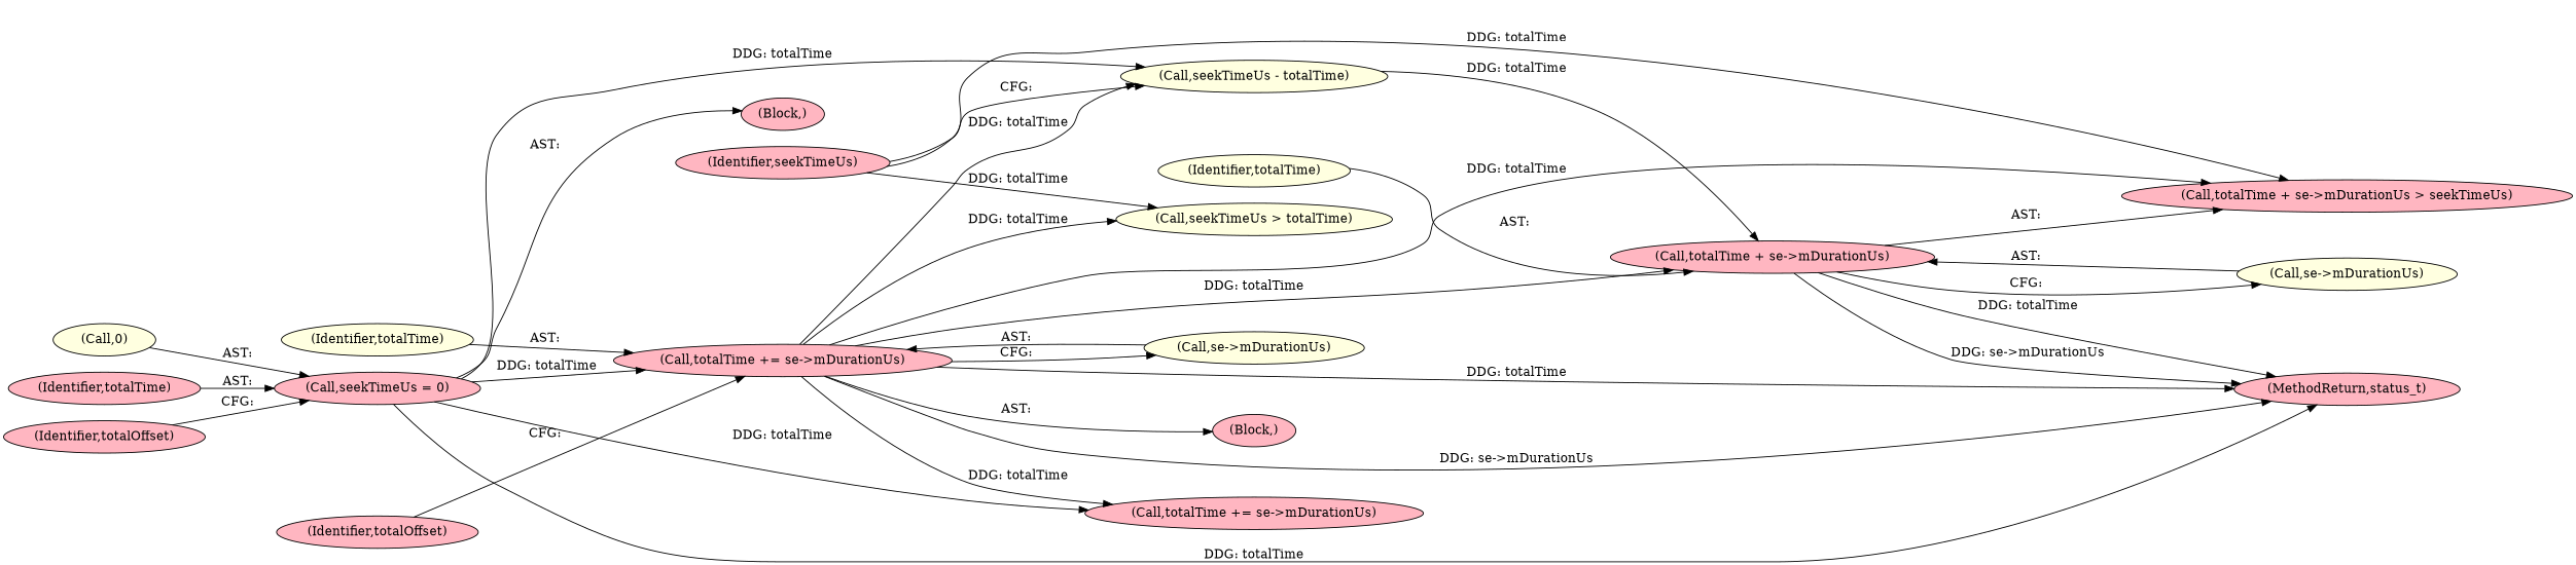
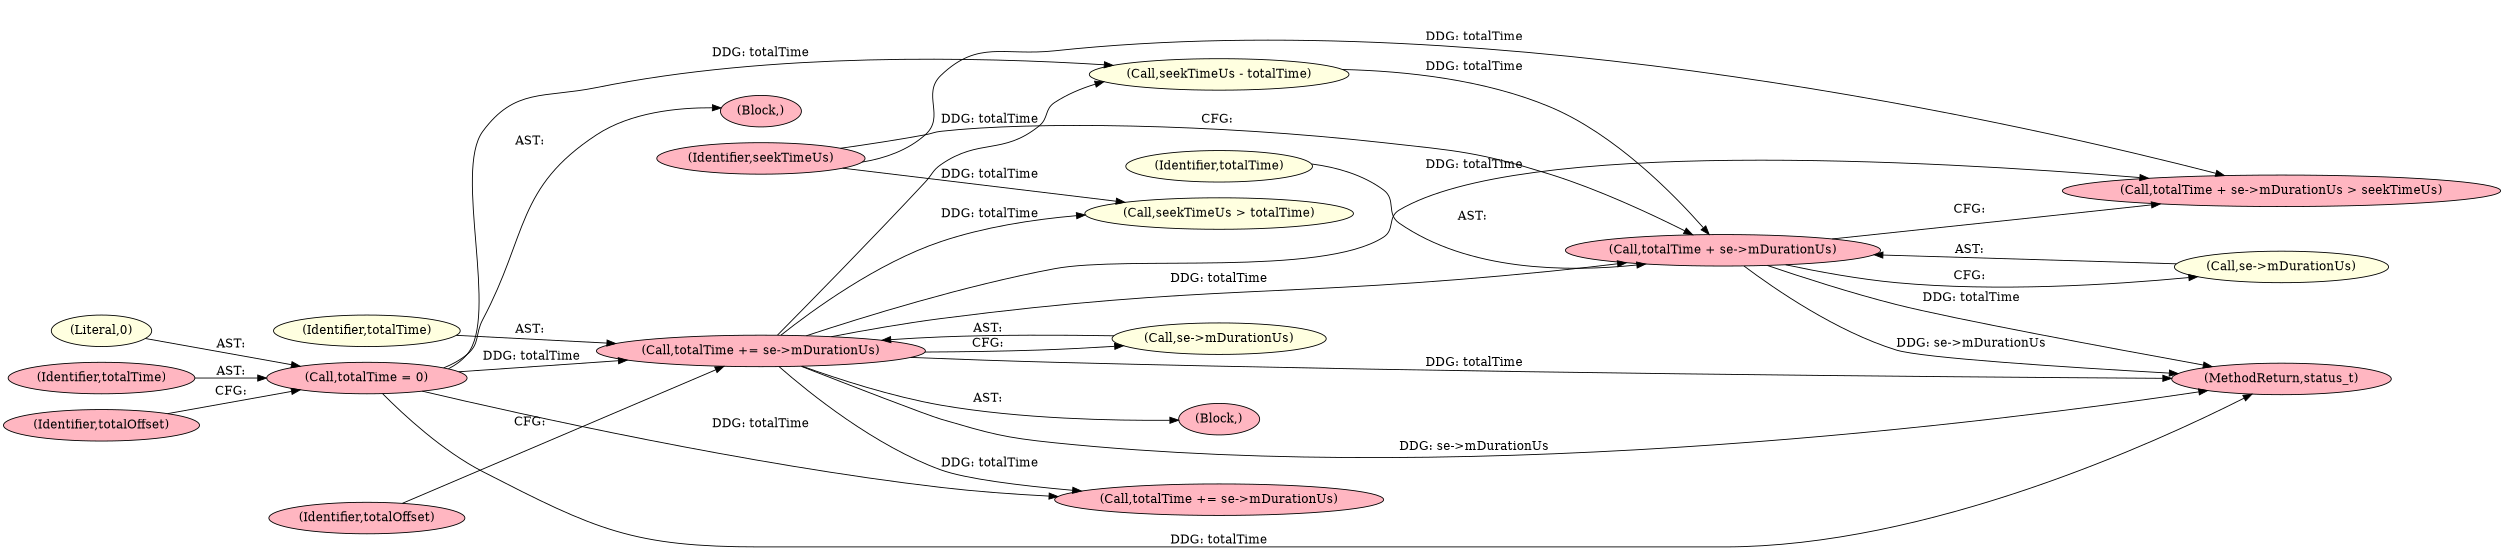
  digraph {
    rankdir=LR
    node [fillcolor=lightpink style=filled]
    n1 [label="(Call,totalTime + se->mDurationUs)"]
    n2 [label="(Call,totalTime + se->mDurationUs > seekTimeUs)"]
    n3 [label="(MethodReturn,status_t)"]
    n4 [fillcolor=lightyellow label="(Call,se->mDurationUs)"]
-   n5 [label="(Call,seekTimeUs = 0)"]
+   n5 [label="(Call,totalTime = 0)"]
    n6 [label="(Call,totalTime += se->mDurationUs)"]
    n7 [fillcolor=lightyellow label="(Call,seekTimeUs - totalTime)"]
    n8 [label="(Block,)"]
    n9 [label="(Call,totalTime += se->mDurationUs)"]
    n10 [fillcolor=lightyellow label="(Call,seekTimeUs > totalTime)"]
    n11 [label="(Block,)"]
    n12 [fillcolor=lightyellow label="(Call,se->mDurationUs)"]
-   n13 [fillcolor=lightyellow label="(Call,0)"]
+   n13 [fillcolor=lightyellow label="(Literal,0)"]
    n14 [fillcolor=lightyellow label="(Identifier,totalTime)"]
    n15 [fillcolor=lightyellow label="(Identifier,totalTime)"]
    n16 [label="(Identifier,totalOffset)"]
    n17 [label="(Identifier,seekTimeUs)"]
    n18 [label="(Identifier,totalTime)"]
    n19 [label="(Identifier,totalOffset)"]
-   n1 -> n2 [label="AST: "]
+   n1 -> n2 [label="CFG: "]
    n1 -> n3 [label="DDG: totalTime"]
    n1 -> n3 [label="DDG: se->mDurationUs"]
    n1 -> n4 [label="CFG: "]
    n4 -> n1 [label="AST: "]
    n5 -> n3 [label="DDG: totalTime"]
    n5 -> n6 [label="DDG: totalTime"]
    n5 -> n7 [label="DDG: totalTime"]
    n5 -> n8 [label="AST: "]
    n5 -> n9 [label="DDG: totalTime"]
    n6 -> n1 [label="DDG: totalTime"]
    n6 -> n2 [label="DDG: totalTime"]
    n6 -> n3 [label="DDG: se->mDurationUs"]
    n6 -> n3 [label="DDG: totalTime"]
    n6 -> n7 [label="DDG: totalTime"]
    n6 -> n9 [label="DDG: totalTime"]
    n6 -> n10 [label="DDG: totalTime"]
    n6 -> n11 [label="AST: "]
    n6 -> n12 [label="CFG: "]
    n7 -> n1 [label="DDG: totalTime"]
    n12 -> n6 [label="AST: "]
    n13 -> n5 [label="AST: "]
    n14 -> n1 [label="AST: "]
    n15 -> n6 [label="AST: "]
    n16 -> n6 [label="CFG: "]
-   n17 -> n7 [label="CFG: "]
+   n17 -> n1 [label="CFG: "]
    n17 -> n2 [label="DDG: totalTime"]
    n17 -> n10 [label="DDG: totalTime"]
    n18 -> n5 [label="AST: "]
    n19 -> n5 [label="CFG: "]
  }
